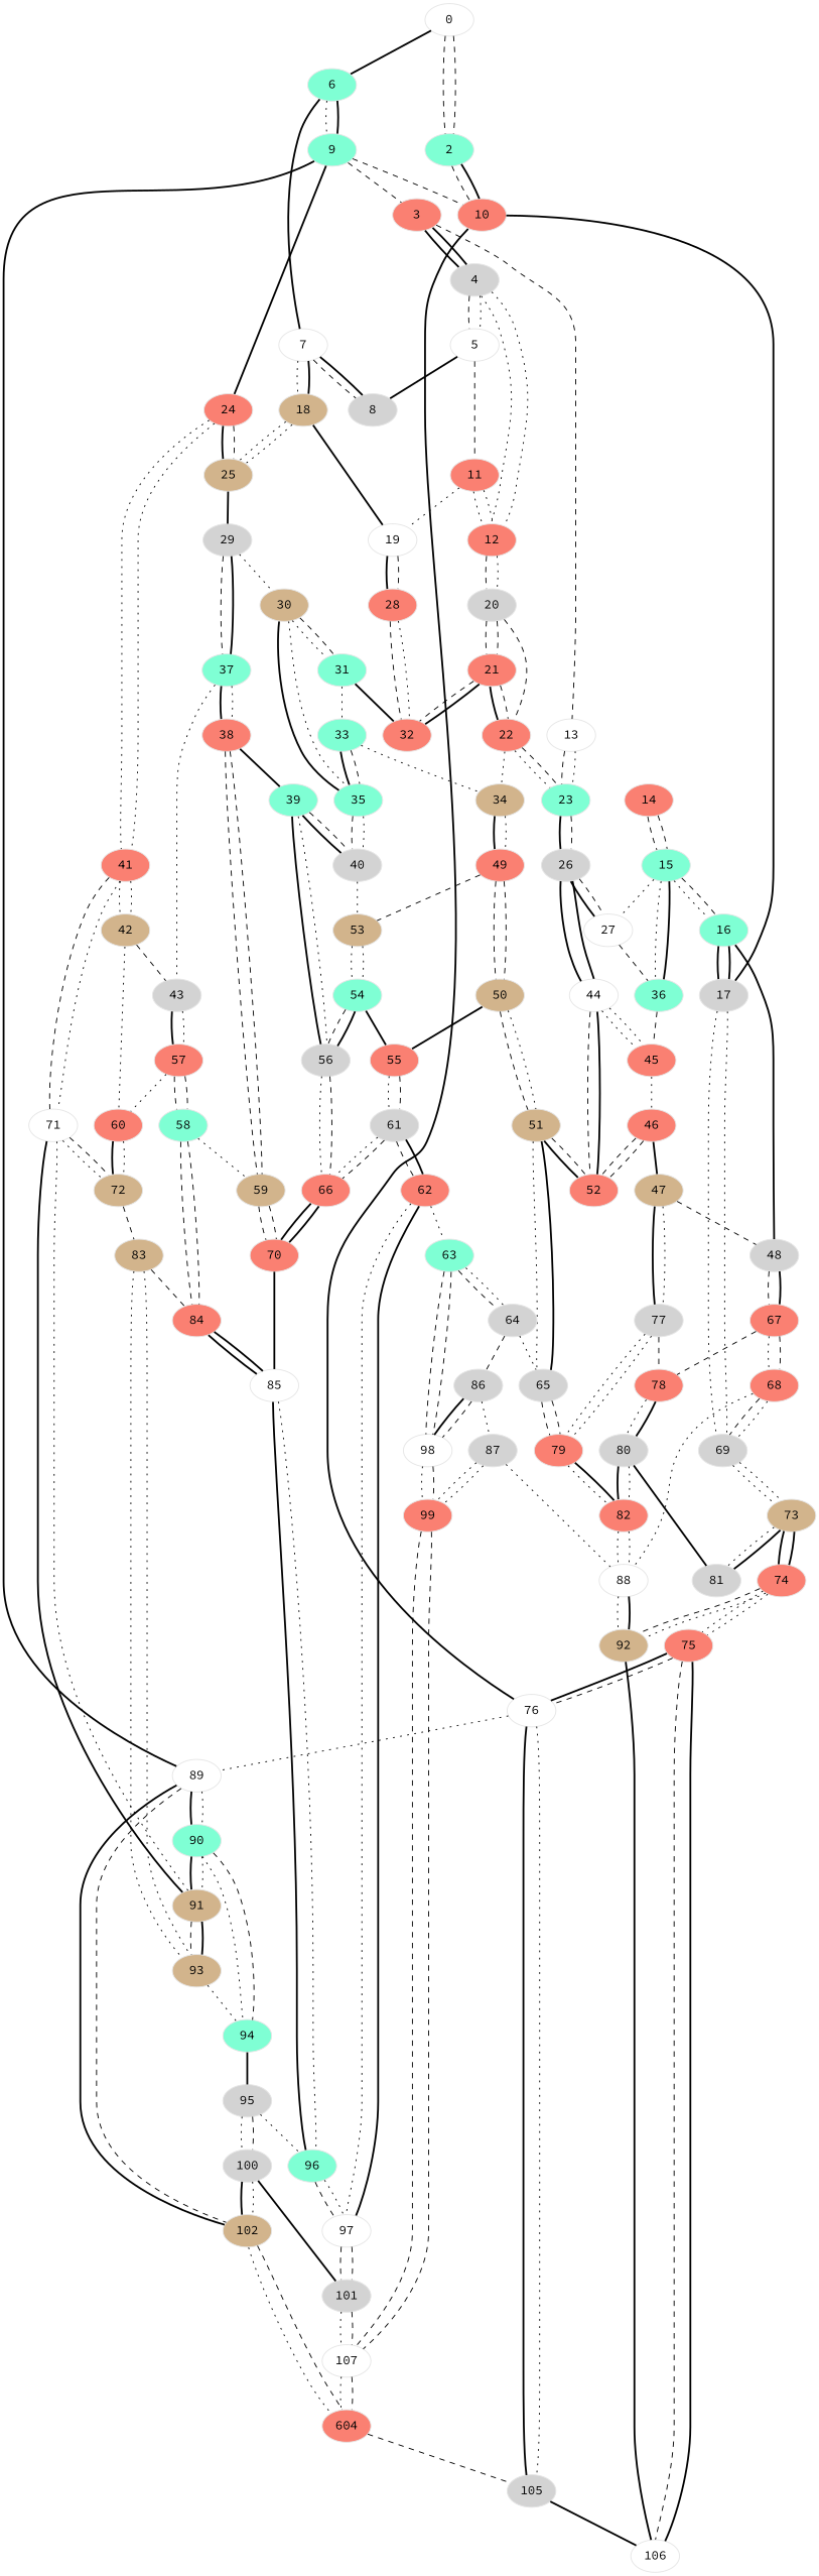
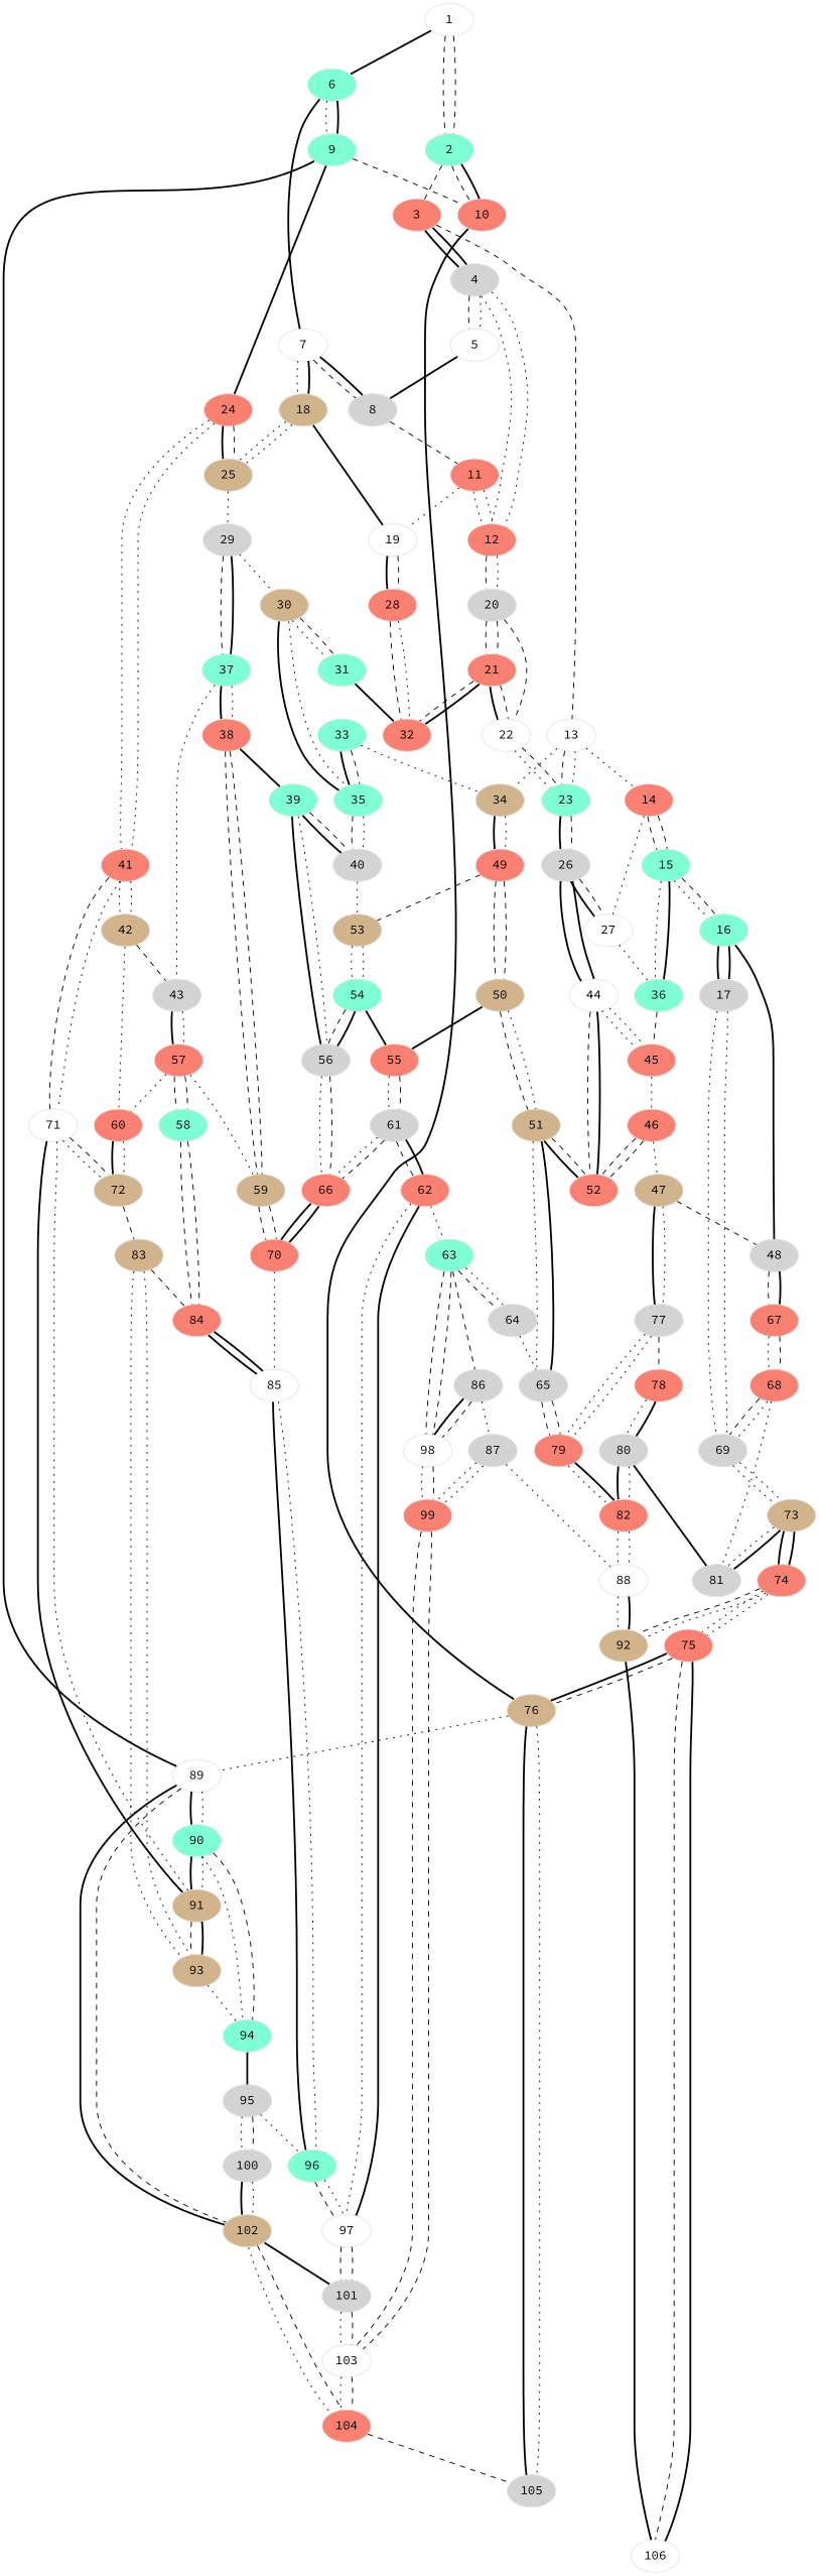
  graph {
    fontname="Source Code Pro"
    node [color=gray90 fillcolor=salmon fontname="Source Code Pro" style=filled]
    edge [fontname="Source Code Pro" style=dotted]
-   1 [fillcolor=white label=0]
+   1 [fillcolor=white]
    2 [fillcolor=aquamarine]
    6 [fillcolor=aquamarine]
    3
    10
    7 [fillcolor=white]
    9 [fillcolor=aquamarine]
    4 [fillcolor=lightgrey]
    13 [fillcolor=white]
    17 [fillcolor=lightgrey]
-   76 [fillcolor=white]
+   76 [fillcolor=tan]
    5 [fillcolor=white]
    12
    14
    23 [fillcolor=aquamarine]
    8 [fillcolor=lightgrey]
    20 [fillcolor=lightgrey]
    11
    18 [fillcolor=tan]
    24
    89 [fillcolor=white]
    19 [fillcolor=white]
    25 [fillcolor=tan]
    41
    90 [fillcolor=aquamarine]
    102 [fillcolor=tan]
    69 [fillcolor=lightgrey]
    105 [fillcolor=lightgrey]
    28
    21
-   22
+   22 [fillcolor=white]
    15 [fillcolor=aquamarine]
    27 [fillcolor=white]
    26 [fillcolor=lightgrey]
    16 [fillcolor=aquamarine]
    36 [fillcolor=aquamarine]
    48 [fillcolor=lightgrey]
    45
    67
    73 [fillcolor=tan]
    29 [fillcolor=lightgrey]
    32
    34 [fillcolor=tan]
    49
    44 [fillcolor=white]
    42 [fillcolor=tan]
    71 [fillcolor=white]
    30 [fillcolor=tan]
    37 [fillcolor=aquamarine]
    52
    31 [fillcolor=aquamarine]
    35 [fillcolor=aquamarine]
    38
    43 [fillcolor=lightgrey]
    33 [fillcolor=aquamarine]
    40 [fillcolor=lightgrey]
    53 [fillcolor=tan]
    50 [fillcolor=tan]
    46
    39 [fillcolor=aquamarine]
    59 [fillcolor=tan]
    57
    56 [fillcolor=lightgrey]
    70
    66
    54 [fillcolor=aquamarine]
    60
    72 [fillcolor=tan]
    91 [fillcolor=tan]
    58 [fillcolor=aquamarine]
    47 [fillcolor=tan]
    77 [fillcolor=lightgrey]
    79
    78
    68
    51 [fillcolor=tan]
    55
    65 [fillcolor=lightgrey]
    61 [fillcolor=lightgrey]
    62
    84
    85 [fillcolor=white]
    83 [fillcolor=tan]
    63 [fillcolor=aquamarine]
    97 [fillcolor=white]
    64 [fillcolor=lightgrey]
    98 [fillcolor=white]
    101 [fillcolor=lightgrey]
    86 [fillcolor=lightgrey]
    99
    87 [fillcolor=lightgrey]
    82
    81 [fillcolor=lightgrey]
    80 [fillcolor=lightgrey]
    74
    96 [fillcolor=aquamarine]
    93 [fillcolor=tan]
    75
    92 [fillcolor=tan]
    106 [fillcolor=white]
    88 [fillcolor=white]
    94 [fillcolor=aquamarine]
-   103 [fillcolor=white label=107]
-   104 [label=604]
+   103 [fillcolor=white]
+   104
    95 [fillcolor=lightgrey]
    100 [fillcolor=lightgrey]
    1 -- 2 [style=dashed]
    1 -- 2 [style=dashed]
    1 -- 6 [style=bold]
-   9 -- 3 [style=dashed]
+   2 -- 3 [style=dashed]
    2 -- 10 [style=dashed]
    2 -- 10 [style=bold]
    6 -- 7 [style=bold]
    6 -- 9
    6 -- 9 [style=bold]
    3 -- 4 [style=bold]
    3 -- 4 [style=bold]
    3 -- 13 [style=dashed]
-   10 -- 17 [style=bold]
    10 -- 76 [style=bold]
    7 -- 8 [style=dashed]
    7 -- 8 [style=bold]
    7 -- 18
    7 -- 18 [style=bold]
    9 -- 10 [style=dashed]
    9 -- 24 [style=bold]
    9 -- 89 [style=bold]
    4 -- 5 [style=dashed]
    4 -- 5
    4 -- 12
    4 -- 12
+   13 -- 14
    13 -- 23 [style=dashed]
    13 -- 23
    17 -- 69
    17 -- 69
    76 -- 89
    76 -- 105 [style=bold]
    76 -- 105
    5 -- 8 [style=bold]
    12 -- 20 [style=dashed]
    12 -- 20
    14 -- 15 [style=dashed]
    14 -- 15 [style=dashed]
-   15 -- 27
+   14 -- 27
    23 -- 26 [style=bold]
    23 -- 26 [style=dashed]
-   5 -- 11 [style=dashed]
+   8 -- 11 [style=dashed]
    20 -- 21 [style=dashed]
    20 -- 21 [style=dashed]
    20 -- 22 [style=dashed]
    11 -- 12
    11 -- 12
    11 -- 19
    18 -- 19 [style=bold]
    18 -- 25
    18 -- 25
    24 -- 25 [style=bold]
    24 -- 25 [style=dashed]
    24 -- 41
    24 -- 41
    89 -- 90 [style=bold]
    89 -- 90
    89 -- 102 [style=bold]
    89 -- 102 [style=dashed]
    19 -- 28 [style=bold]
    19 -- 28 [style=dashed]
-   25 -- 29 [style=bold]
+   25 -- 29
    41 -- 42
    41 -- 42
    41 -- 71 [style=dashed]
    41 -- 71
    90 -- 91 [style=bold]
    90 -- 91
    90 -- 94
    90 -- 94 [style=dashed]
    102 -- 104
    102 -- 104 [style=dashed]
    69 -- 73
    69 -- 73
-   105 -- 106 [style=bold]
    28 -- 32 [style=dashed]
    28 -- 32
    21 -- 22 [style=bold]
    21 -- 22 [style=dashed]
    21 -- 32 [style=dashed]
    21 -- 32 [style=bold]
    22 -- 23
    22 -- 23 [style=dashed]
-   22 -- 34
+   13 -- 34
    15 -- 16
    15 -- 16 [style=dashed]
    15 -- 36
    15 -- 36 [style=bold]
-   27 -- 36 [style=dashed]
+   27 -- 36
    26 -- 27 [style=bold]
    26 -- 27 [style=dashed]
    26 -- 44 [style=bold]
    26 -- 44 [style=bold]
    16 -- 17 [style=bold]
    16 -- 17 [style=bold]
    16 -- 48 [style=bold]
    36 -- 45 [style=dashed]
    48 -- 67 [style=dashed]
    48 -- 67 [style=bold]
    45 -- 46
-   67 -- 78 [style=dashed]
    67 -- 68
    67 -- 68 [style=dashed]
    73 -- 81
    73 -- 81 [style=bold]
    73 -- 74 [style=bold]
    73 -- 74 [style=bold]
    29 -- 30
    29 -- 37 [style=dashed]
    29 -- 37 [style=bold]
    34 -- 49 [style=bold]
    34 -- 49
    49 -- 53 [style=dashed]
    49 -- 50 [style=dashed]
    49 -- 50 [style=dashed]
    44 -- 45
    44 -- 45
    44 -- 52 [style=dashed]
    44 -- 52 [style=bold]
    42 -- 43 [style=dashed]
    42 -- 60
    71 -- 72
    71 -- 72 [style=dashed]
    71 -- 91 [style=bold]
    71 -- 91
    30 -- 31
    30 -- 31 [style=dashed]
    30 -- 35 [style=bold]
    30 -- 35
    37 -- 38 [style=bold]
    37 -- 38
    37 -- 43
    31 -- 32 [style=bold]
-   31 -- 33
    35 -- 40 [style=dashed]
    35 -- 40
    38 -- 39 [style=bold]
    38 -- 59 [style=dashed]
    38 -- 59 [style=dashed]
    43 -- 57 [style=bold]
    43 -- 57
    33 -- 34
    33 -- 35 [style=bold]
    33 -- 35 [style=dashed]
    40 -- 53
    53 -- 54
    53 -- 54
    50 -- 51 [style=dashed]
    50 -- 51
    50 -- 55 [style=bold]
    46 -- 52 [style=dashed]
    46 -- 52 [style=dashed]
-   46 -- 47 [style=bold]
+   46 -- 47
    39 -- 40 [style=bold]
    39 -- 40 [style=dashed]
    39 -- 56 [style=bold]
    39 -- 56
    59 -- 70 [style=dashed]
    59 -- 70 [style=dashed]
    57 -- 60
    57 -- 58 [style=dashed]
    57 -- 58 [style=dashed]
    56 -- 66
    56 -- 66 [style=dashed]
-   70 -- 85 [style=bold]
+   70 -- 85
    66 -- 70 [style=bold]
    66 -- 70 [style=bold]
    54 -- 56 [style=dashed]
    54 -- 56 [style=bold]
    54 -- 55 [style=bold]
    60 -- 72 [style=bold]
    60 -- 72
    72 -- 83 [style=dashed]
    91 -- 93 [style=dashed]
    91 -- 93 [style=bold]
-   58 -- 59
+   57 -- 59
    58 -- 84 [style=dashed]
    58 -- 84 [style=dashed]
    47 -- 48 [style=dashed]
    47 -- 77 [style=bold]
    47 -- 77
    77 -- 79
    77 -- 79
    77 -- 78 [style=dashed]
    79 -- 82
    79 -- 82 [style=bold]
    78 -- 80
    78 -- 80 [style=bold]
    68 -- 69 [style=dashed]
    68 -- 69
-   68 -- 88
+   68 -- 81
    51 -- 52 [style=bold]
    51 -- 52 [style=dashed]
    51 -- 65
    51 -- 65 [style=bold]
    55 -- 61
    55 -- 61 [style=dashed]
    65 -- 79 [style=dashed]
    65 -- 79 [style=dashed]
    61 -- 66
    61 -- 66 [style=dashed]
    61 -- 62 [style=dashed]
    61 -- 62 [style=bold]
    62 -- 63
    62 -- 97
    62 -- 97 [style=bold]
    84 -- 85 [style=bold]
    84 -- 85 [style=bold]
    85 -- 96 [style=bold]
    85 -- 96
    83 -- 84 [style=dashed]
    83 -- 93
    83 -- 93
    63 -- 64 [style=dashed]
    63 -- 64
    63 -- 98 [style=dashed]
    63 -- 98 [style=dashed]
    97 -- 101 [style=dashed]
    97 -- 101 [style=dashed]
    64 -- 65
-   64 -- 86 [style=dashed]
+   63 -- 86 [style=dashed]
    98 -- 99
    98 -- 99 [style=dashed]
    101 -- 103
    101 -- 103 [style=dashed]
    86 -- 98 [style=bold]
    86 -- 98 [style=dashed]
    86 -- 87
    99 -- 103 [style=dashed]
    99 -- 103 [style=dashed]
    87 -- 99
    87 -- 99
    87 -- 88
    82 -- 88
    82 -- 88
    80 -- 82 [style=bold]
    80 -- 82
    80 -- 81 [style=bold]
    74 -- 75
    74 -- 75
    74 -- 92 [style=dashed]
    74 -- 92
    96 -- 97 [style=dashed]
    96 -- 97
    93 -- 94
    75 -- 76 [style=bold]
    75 -- 76 [style=dashed]
    75 -- 106 [style=dashed]
    75 -- 106 [style=bold]
    92 -- 106 [style=bold]
    88 -- 92
    88 -- 92 [style=bold]
    94 -- 95 [style=bold]
    103 -- 104
    103 -- 104 [style=dashed]
    104 -- 105 [style=dashed]
    95 -- 96
    95 -- 100
    95 -- 100 [style=dashed]
    100 -- 102 [style=bold]
    100 -- 102
-   100 -- 101 [style=bold]
+   102 -- 101 [style=bold]
  }
